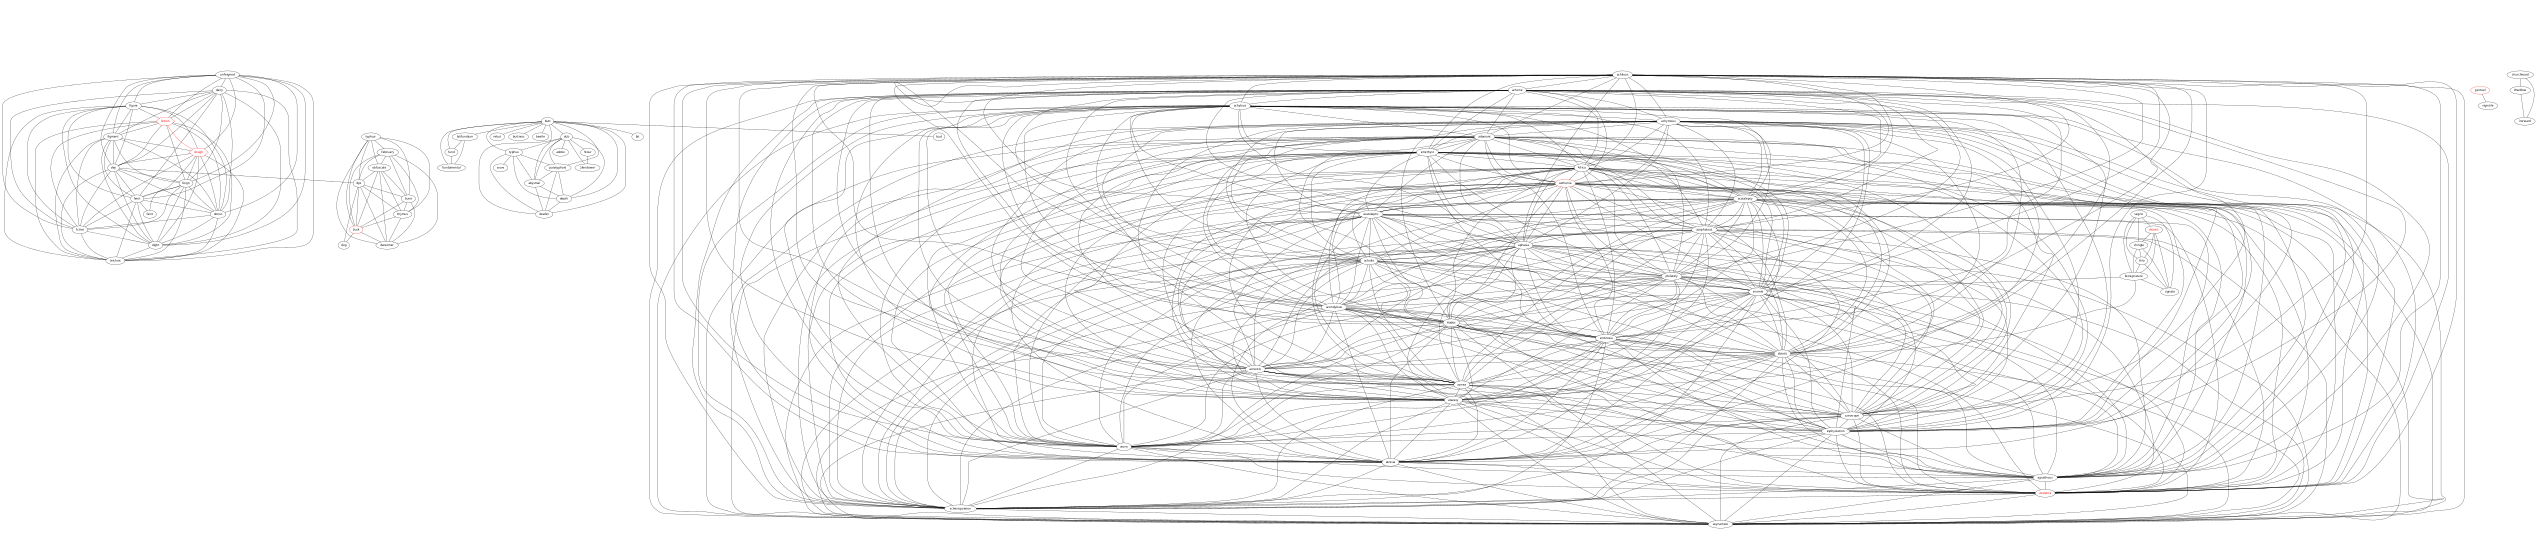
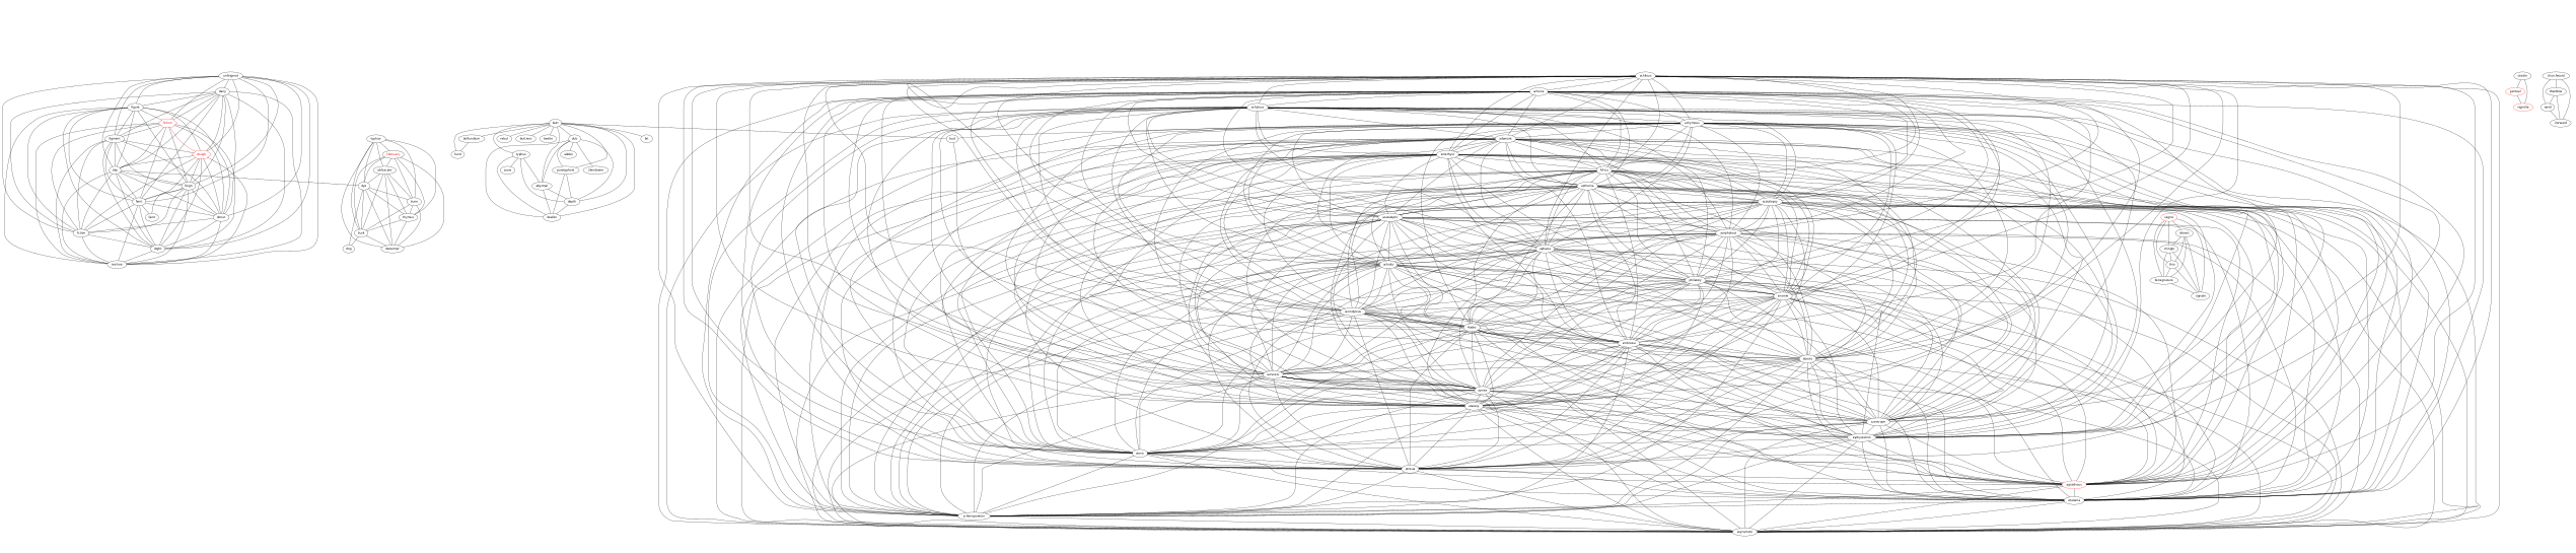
  strict graph {
    fontname="Noto Sans"
    node [fontname="Noto Sans"]
    edge [fontname="Noto Sans"]
    unfeigned
    dairy
    figure
    fiction [color=red fontcolor=red shape=hexagon]
    figment
    dough [color=red fontcolor=red shape=hexagon]
    dey
    feign
    feint
    donut
    fictive
    dight
    teichoic
    dye
    faint
    dune
    thymus
-   dusk [color=red]
+   dusk
    dweomer
    dog
    butt
    beetle
    latifundium
    fund
-   fundamental
    dub
    typhus
    bit
    paratyphoid
    abysmal
    depth
    deafen
    rebut
    buttress
    bud
    adobo
-   Stour
    Glendower
    stove
    achilous
    achene
    achylous
    achymous
    adamant
    amethyst
    Africa
-   asthenia [color=red]
+   asthenia
    acatalepsy
    acataleptic
    acephalous
    aphasia
    acholia
    philately
    anomie
    acondylous
    Hades
    ambrosia
    abiotic
    acnestis
    apnea
    ataraxy
    azeotrope
    asphyxiation
    atony
    atresia
-   agnathous
-   Atalanta [fontcolor=red]
+   agnathous [color=red]
+   Atalanta
    acheiropoieton
    asynartete
    n70 [label="typhus-"]
-   February
+   February [fontcolor=red]
    obfuscate
-   segno
-   dissect [fontcolor=red]
+   segno [color=red]
+   dissect
    shingle
    n76 [label=thio]
    biosignature
    signate
    genteel [color=red]
-   vigintile
+   sessile
+   vigintile [color=red]
    churchward
    Wardlow
+   weld
    Dorward
    unfeigned -- dairy
    unfeigned -- figure
    unfeigned -- fiction
    unfeigned -- figment
    unfeigned -- dough
    unfeigned -- dey
    unfeigned -- feign
    unfeigned -- feint
    unfeigned -- donut
    unfeigned -- fictive
    unfeigned -- dight
    unfeigned -- teichoic
    dairy -- figure
    dairy -- fiction
    dairy -- figment
+   dairy -- dough
    dairy -- dey
    dairy -- feign
    dairy -- feint
    dairy -- donut
    dairy -- fictive
    dairy -- dight
    dairy -- teichoic
    figure -- fiction
    figure -- figment
    figure -- dough
    figure -- dey
+   figure -- feign
    figure -- feint
    figure -- donut
    figure -- fictive
    figure -- dight
    figure -- teichoic
    fiction -- figment
    fiction -- dough [color=red]
    fiction -- dey
    fiction -- feign
+   fiction -- feint
    fiction -- donut
    fiction -- fictive
    fiction -- dight
    fiction -- teichoic
    figment -- dough
    figment -- dey
    figment -- feign
    figment -- feint
    figment -- donut
    figment -- fictive
    figment -- dight
    figment -- teichoic
    dough -- dey
    dough -- feign
    dough -- feint
    dough -- donut
    dough -- fictive
    dough -- dight
    dough -- teichoic
    dey -- feign
    dey -- feint
    dey -- donut
    dey -- fictive
    dey -- dight
    dey -- teichoic
    dey -- dye
    feign -- feint
    feign -- donut
    feign -- fictive
    feign -- dight
    feign -- teichoic
    feign -- faint
    feint -- donut
    feint -- fictive
    feint -- dight
    feint -- teichoic
    feint -- faint
    donut -- fictive
    donut -- dight
    donut -- teichoic
    fictive -- dight
    fictive -- teichoic
    dight -- teichoic
    dye -- dune
    dye -- thymus
    dye -- dusk
    dye -- dweomer
    dye -- dog
    dune -- thymus
    dune -- dusk
    dune -- dweomer
    thymus -- dusk
    thymus -- dweomer
    dusk -- dweomer
    dusk -- dog
    butt -- beetle
    butt -- latifundium
    butt -- fund
-   butt -- fundamental
    butt -- dub
    butt -- typhus
    butt -- bit
    butt -- paratyphoid
    butt -- abysmal
    butt -- depth
    butt -- deafen
    butt -- rebut
    butt -- buttress
    butt -- bud
    latifundium -- fund
-   latifundium -- fundamental
-   fund -- fundamental
-   dub -- typhus
    dub -- paratyphoid
    dub -- abysmal
    dub -- depth
    dub -- deafen
    dub -- adobo
-   dub -- Stour
    dub -- Glendower
-   typhus -- paratyphoid
    typhus -- abysmal
    typhus -- depth
    typhus -- deafen
    typhus -- stove
-   paratyphoid -- abysmal
    paratyphoid -- depth
    paratyphoid -- deafen
    abysmal -- depth
    abysmal -- deafen
    depth -- deafen
-   Stour -- Glendower
    achilous -- achene
    achilous -- achylous
    achilous -- achymous
    achilous -- adamant
    achilous -- amethyst
    achilous -- Africa
    achilous -- asthenia
    achilous -- acatalepsy
    achilous -- acataleptic
    achilous -- acephalous
    achilous -- aphasia
    achilous -- acholia
    achilous -- philately
    achilous -- anomie
    achilous -- acondylous
    achilous -- Hades
-   achilous -- ambrosia
+   bud -- ambrosia
    achilous -- abiotic
    achilous -- acnestis
    achilous -- apnea
    achilous -- ataraxy
    achilous -- azeotrope
    achilous -- asphyxiation
    achilous -- atony
    achilous -- atresia
    achilous -- agnathous
    achilous -- Atalanta
    achilous -- acheiropoieton
    achilous -- asynartete
    achene -- achylous
    achene -- achymous
    achene -- adamant
    achene -- amethyst
    achene -- Africa
    achene -- asthenia
    achene -- acatalepsy
+   achene -- acataleptic
    achene -- acephalous
    achene -- aphasia
    achene -- acholia
    achene -- philately
    achene -- anomie
    achene -- acondylous
    achene -- Hades
    achene -- ambrosia
    achene -- abiotic
    achene -- acnestis
    achene -- apnea
    achene -- ataraxy
    achene -- azeotrope
    achene -- asphyxiation
    achene -- atony
    achene -- atresia
    achene -- agnathous
    achene -- Atalanta
    achene -- acheiropoieton
    achene -- asynartete
    achylous -- achymous
    achylous -- adamant
    achylous -- amethyst
    achylous -- Africa
    achylous -- asthenia
    achylous -- acatalepsy
    achylous -- acataleptic
    achylous -- acephalous
    achylous -- aphasia
    achylous -- acholia
    achylous -- philately
-   biosignature -- anomie
+   achylous -- anomie
    achylous -- acondylous
    achylous -- Hades
    achylous -- ambrosia
    achylous -- abiotic
    achylous -- acnestis
    achylous -- apnea
    achylous -- ataraxy
    achylous -- azeotrope
    achylous -- asphyxiation
    achylous -- atony
    achylous -- atresia
    achylous -- agnathous
    achylous -- Atalanta
    achylous -- acheiropoieton
    achylous -- asynartete
    achymous -- adamant
    achymous -- amethyst
    achymous -- Africa
    achymous -- asthenia
    achymous -- acatalepsy
    achymous -- acataleptic
    achymous -- acephalous
    achymous -- aphasia
    achymous -- acholia
-   achymous -- philately
+   achymous -- bud
    achymous -- anomie
    achymous -- acondylous
    achymous -- Hades
    achymous -- ambrosia
    achymous -- abiotic
    achymous -- acnestis
    achymous -- apnea
    achymous -- ataraxy
    achymous -- azeotrope
    achymous -- asphyxiation
    achymous -- atony
    achymous -- atresia
    achymous -- agnathous
    achymous -- Atalanta
    achymous -- acheiropoieton
    achymous -- asynartete
    adamant -- amethyst
    adamant -- Africa
    adamant -- asthenia
    adamant -- acatalepsy
    adamant -- acataleptic
    adamant -- acephalous
    adamant -- aphasia
    adamant -- acholia
    adamant -- philately
    adamant -- anomie
    adamant -- acondylous
    adamant -- Hades
    adamant -- ambrosia
-   biosignature -- abiotic
+   adamant -- abiotic
    adamant -- acnestis
    adamant -- apnea
    adamant -- ataraxy
    adamant -- azeotrope
    adamant -- asphyxiation
    adamant -- atony
    adamant -- atresia
    adamant -- agnathous
    adamant -- Atalanta
    adamant -- acheiropoieton
    adamant -- asynartete
    amethyst -- Africa
    amethyst -- asthenia
-   amethyst -- acatalepsy
    amethyst -- acataleptic
    amethyst -- acephalous
    amethyst -- aphasia
    amethyst -- acholia
    amethyst -- philately
    amethyst -- anomie
    amethyst -- acondylous
    amethyst -- Hades
    amethyst -- ambrosia
    amethyst -- abiotic
    amethyst -- acnestis
    amethyst -- apnea
    amethyst -- ataraxy
    amethyst -- azeotrope
    amethyst -- asphyxiation
    amethyst -- atony
    amethyst -- atresia
    amethyst -- agnathous
    amethyst -- Atalanta
    amethyst -- acheiropoieton
    amethyst -- asynartete
    Africa -- asthenia
    Africa -- acatalepsy
    Africa -- acataleptic
    Africa -- acephalous
    Africa -- aphasia
    Africa -- acholia
    Africa -- philately
    Africa -- anomie
    Africa -- acondylous
    Africa -- Hades
    Africa -- ambrosia
    Africa -- abiotic
    Africa -- acnestis
    Africa -- apnea
    Africa -- ataraxy
    Africa -- azeotrope
    Africa -- asphyxiation
    Africa -- atony
    Africa -- atresia
    Africa -- agnathous
    Africa -- Atalanta
-   Africa -- acheiropoieton
    Africa -- asynartete
    asthenia -- acatalepsy
    asthenia -- acataleptic
    asthenia -- acephalous
    asthenia -- aphasia
    asthenia -- acholia
    asthenia -- philately
    asthenia -- anomie
    asthenia -- acondylous
    asthenia -- Hades
    asthenia -- ambrosia
    asthenia -- abiotic
    asthenia -- acnestis
    asthenia -- apnea
    asthenia -- ataraxy
    asthenia -- azeotrope
    asthenia -- asphyxiation
    asthenia -- atony
    asthenia -- atresia
    asthenia -- agnathous
    asthenia -- Atalanta
    asthenia -- acheiropoieton
    asthenia -- asynartete
    acatalepsy -- acataleptic
    acatalepsy -- acephalous
    acatalepsy -- aphasia
    acatalepsy -- acholia
    acatalepsy -- philately
    acatalepsy -- anomie
    acatalepsy -- acondylous
    acatalepsy -- Hades
    acatalepsy -- ambrosia
    acatalepsy -- abiotic
    acatalepsy -- acnestis
    acatalepsy -- apnea
    acatalepsy -- ataraxy
    acatalepsy -- azeotrope
    acatalepsy -- asphyxiation
    acatalepsy -- atony
    acatalepsy -- atresia
    acatalepsy -- agnathous
    acatalepsy -- Atalanta
    acatalepsy -- acheiropoieton
    acatalepsy -- asynartete
    acataleptic -- acephalous
    acataleptic -- aphasia
    acataleptic -- acholia
    acataleptic -- philately
    acataleptic -- anomie
    acataleptic -- acondylous
    acataleptic -- Hades
    acataleptic -- ambrosia
    acataleptic -- abiotic
    acataleptic -- acnestis
    acataleptic -- apnea
    acataleptic -- ataraxy
    acataleptic -- azeotrope
    acataleptic -- asphyxiation
    acataleptic -- atony
    acataleptic -- atresia
    acataleptic -- agnathous
    acataleptic -- Atalanta
    acataleptic -- acheiropoieton
    acataleptic -- asynartete
+   acephalous -- aphasia
    acephalous -- acholia
    acephalous -- philately
    acephalous -- anomie
    acephalous -- acondylous
    acephalous -- Hades
    acephalous -- ambrosia
    acephalous -- abiotic
    acephalous -- acnestis
    acephalous -- apnea
    acephalous -- ataraxy
    acephalous -- azeotrope
    acephalous -- asphyxiation
    acephalous -- atony
    acephalous -- atresia
    acephalous -- agnathous
    acephalous -- Atalanta
    acephalous -- acheiropoieton
    acephalous -- asynartete
    aphasia -- acholia
    aphasia -- philately
    aphasia -- anomie
    aphasia -- acondylous
    aphasia -- Hades
    aphasia -- ambrosia
    aphasia -- abiotic
    aphasia -- acnestis
    aphasia -- apnea
    aphasia -- ataraxy
    aphasia -- azeotrope
    aphasia -- asphyxiation
    aphasia -- atony
    aphasia -- atresia
    aphasia -- agnathous
    aphasia -- Atalanta
    aphasia -- acheiropoieton
    aphasia -- asynartete
    acholia -- philately
    acholia -- anomie
    acholia -- acondylous
    acholia -- Hades
    acholia -- ambrosia
    acholia -- abiotic
    acholia -- acnestis
    acholia -- apnea
    acholia -- ataraxy
+   acholia -- azeotrope
    acholia -- asphyxiation
    acholia -- atony
    acholia -- atresia
    acholia -- agnathous
    acholia -- Atalanta
    acholia -- acheiropoieton
    acholia -- asynartete
    philately -- anomie
    philately -- acondylous
    philately -- Hades
    philately -- ambrosia
    philately -- abiotic
    philately -- acnestis
    philately -- apnea
    philately -- ataraxy
    philately -- azeotrope
    philately -- asphyxiation
    philately -- atony
    philately -- atresia
    philately -- agnathous
    philately -- Atalanta
    philately -- acheiropoieton
    philately -- asynartete
    anomie -- acondylous
    anomie -- Hades
    anomie -- ambrosia
    anomie -- abiotic
    anomie -- acnestis
    anomie -- apnea
    anomie -- ataraxy
    anomie -- azeotrope
    anomie -- asphyxiation
    anomie -- atony
    anomie -- atresia
    anomie -- agnathous
    anomie -- Atalanta
    anomie -- acheiropoieton
    anomie -- asynartete
    acondylous -- Hades
    acondylous -- ambrosia
    acondylous -- abiotic
    acondylous -- acnestis
    acondylous -- apnea
    acondylous -- ataraxy
    acondylous -- azeotrope
    acondylous -- asphyxiation
    acondylous -- atony
    acondylous -- atresia
    acondylous -- agnathous
    acondylous -- Atalanta
    acondylous -- acheiropoieton
    acondylous -- asynartete
    Hades -- ambrosia
    Hades -- abiotic
    Hades -- acnestis
    Hades -- apnea
    Hades -- ataraxy
    Hades -- azeotrope
    Hades -- asphyxiation
    Hades -- atony
    Hades -- atresia
    Hades -- agnathous
    Hades -- Atalanta
    Hades -- acheiropoieton
    Hades -- asynartete
    ambrosia -- abiotic
    ambrosia -- acnestis
    ambrosia -- apnea
    ambrosia -- ataraxy
    ambrosia -- azeotrope
    ambrosia -- asphyxiation
    ambrosia -- atony
    ambrosia -- atresia
    ambrosia -- agnathous
    ambrosia -- Atalanta
    ambrosia -- acheiropoieton
    ambrosia -- asynartete
    abiotic -- acnestis
    abiotic -- apnea
    abiotic -- ataraxy
    abiotic -- azeotrope
    abiotic -- asphyxiation
    abiotic -- atony
    abiotic -- atresia
    abiotic -- agnathous
    abiotic -- Atalanta
    abiotic -- acheiropoieton
    abiotic -- asynartete
    acnestis -- apnea
    acnestis -- ataraxy
    acnestis -- azeotrope
    acnestis -- asphyxiation
    acnestis -- atony
    acnestis -- atresia
+   acnestis -- agnathous
    acnestis -- Atalanta
    acnestis -- acheiropoieton
    acnestis -- asynartete
    apnea -- ataraxy
    apnea -- azeotrope
    apnea -- asphyxiation
    apnea -- atony
    apnea -- atresia
    apnea -- agnathous
    apnea -- Atalanta
    apnea -- acheiropoieton
    apnea -- asynartete
    ataraxy -- azeotrope
    ataraxy -- asphyxiation
    ataraxy -- atony
    ataraxy -- atresia
    ataraxy -- agnathous
    ataraxy -- Atalanta
    ataraxy -- acheiropoieton
    ataraxy -- asynartete
    azeotrope -- asphyxiation
    azeotrope -- atony
    azeotrope -- atresia
    azeotrope -- agnathous
    azeotrope -- Atalanta
    azeotrope -- acheiropoieton
    azeotrope -- asynartete
    asphyxiation -- atony
    asphyxiation -- atresia
    asphyxiation -- agnathous
    asphyxiation -- Atalanta
    asphyxiation -- acheiropoieton
    asphyxiation -- asynartete
    atony -- atresia
    atony -- agnathous
    atony -- Atalanta
    atony -- acheiropoieton
    atony -- asynartete
    atresia -- agnathous
    atresia -- Atalanta
    atresia -- acheiropoieton
    atresia -- asynartete
    agnathous -- Atalanta
    agnathous -- acheiropoieton
    agnathous -- asynartete
    Atalanta -- acheiropoieton
    Atalanta -- asynartete
    acheiropoieton -- asynartete
    n70 -- dye
    n70 -- dune
    n70 -- thymus
    n70 -- dusk
    n70 -- dweomer
    n70 -- February
    n70 -- obfuscate
    February -- dye
    February -- dune
    February -- thymus
    February -- dusk
    February -- dweomer
    February -- obfuscate
    obfuscate -- dye
    obfuscate -- dune
    obfuscate -- thymus
    obfuscate -- dusk
    obfuscate -- dweomer
    segno -- dissect
    segno -- shingle
    segno -- n76
    segno -- biosignature
    segno -- signate
    dissect -- shingle
    dissect -- n76
    dissect -- biosignature
    dissect -- signate
    shingle -- n76
    shingle -- biosignature
    shingle -- signate
    n76 -- biosignature
    n76 -- signate
    biosignature -- signate
    genteel -- vigintile
+   sessile -- genteel
+   sessile -- vigintile
    churchward -- Wardlow
+   churchward -- weld
    churchward -- Dorward
+   Wardlow -- weld
    Wardlow -- Dorward
+   weld -- Dorward
  }
